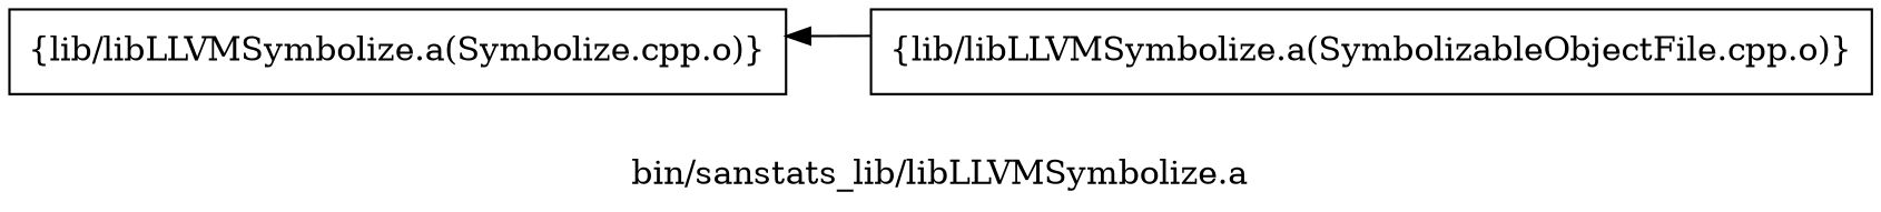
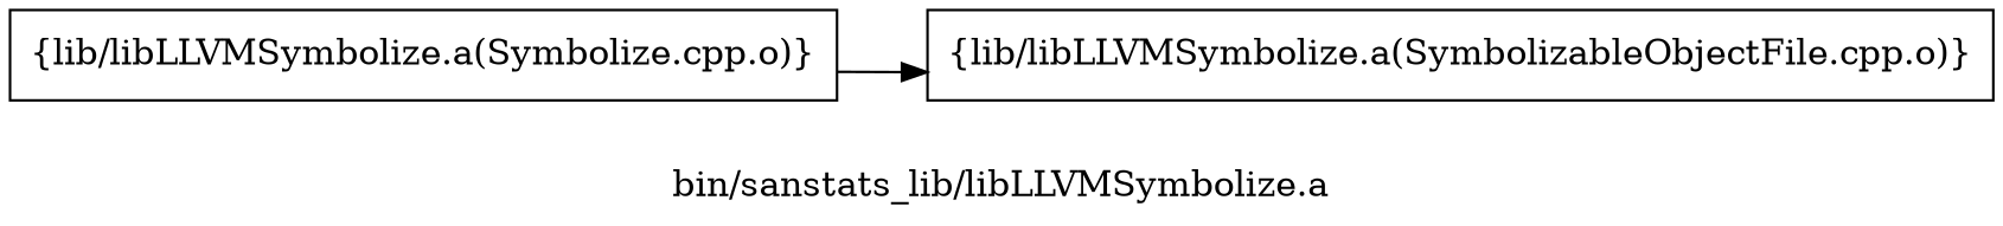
  digraph {
    label="bin/sanstats_lib/libLLVMSymbolize.a"
    rankdir=LR
    node [group=0 shape=box]
    n1 [label="{lib/libLLVMSymbolize.a(Symbolize.cpp.o)}"]
    n2 [label="{lib/libLLVMSymbolize.a(SymbolizableObjectFile.cpp.o)}"]
    subgraph sub_1 {
      rank=same
      n1
    }
-   n2 -> n1
+   n1 -> n2
  }
